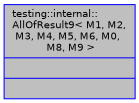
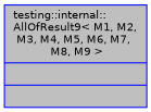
  digraph {
-   n1 [color=blue fillcolor=grey75 fontcolor=black fontname=Helvetica fontsize=10 height=0.2 label="{testing::internal::\lAllOfResult9\< M1, M2,\l M3, M4, M5, M6, M0,\l M8, M9 \>\n||}" shape=record style=filled width=0.4]
+   n1 [color=blue fillcolor=grey75 fontcolor=black fontname=Helvetica fontsize=10 height=0.2 label="{testing::internal::\lAllOfResult9\< M1, M2,\l M3, M4, M5, M6, M7,\l M8, M9 \>\n||}" shape=record style=filled width=0.4]
  }
